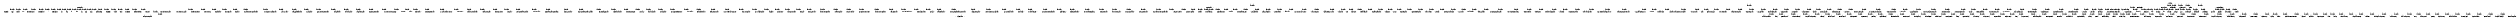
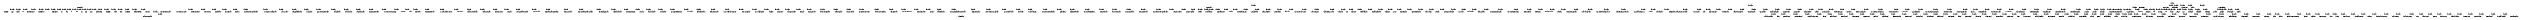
  digraph {
    node [color=brown]
    Questionnaire
    GritScale
    UPPSP
    "Self-Regulation"
    DOSPERTRT [color=deeppink]
    FiveFacetMindfulness [color=deeppink]
    MPQControl
    DOSPERTRP
    MAAS [color=deeppink]
    Dickman
    TIPI
    TheoriesOfWillpower [color=deeppink]
    BriefSelfControl
    I7 [color=deeppink]
    TimePerspective
    BIS11
    Eating
    FTP
    ERQ [color=purple]
    SOC [color=purple]
    LCAT
    BISBAS [color=purple]
    SensationSeeking
    DOSPERTEB
    "'Cognitive Task'" [color=purple]
    "'Reversal Learning'"
    "'Cognitive Process'"
    "'Simple Reaction Time'" [color=deeppink]
    "'Boxes Task'"
    "'LFT (Lexical Fluency Test)'" [color=purple]
    "'Anti-Saccade Task'" [color=deeppink]
    "'Analogy Making Task'"
    "'Attentional Blink'" [color=purple]
    "'Flanker Task'" [color=purple]
    "'WCST (Wisconsin Card Sort Test)'"
    "'Task Switching Test'" [color=purple]
    "'Spatial Conflict Arrows Task'"
    "'Dragon Task'" [color=purple]
    STOP [color=purple]
    "'Shape School'"
    "'Nebraska Barnyard'" [color=purple]
    "'Degraded Vigilance Task'" [color=purple]
    "'Hayling Test'" [color=deeppink]
    "Go/NoGo" [color=purple]
    "'Digit Shifting Task'" [color=purple]
    "'Cognitive Flexibility Task'" [color=purple]
    "'Raven's Matrices'"
    "'Gift Delay'" [color=purple]
    "'Somethings the Same Game'"
    "'Toy Sort Task'"
    UnusualUsesTask [color=deeppink]
    "'Reading Span Task'" [color=purple]
    "'CNT (Contingency Naming Task)'"
    "'MOT (Multiple Object Tracking)'"
    "'Recent Probes Task'" [color=purple]
    "'Flexibility Test'"
-   "'Information Sampling Task'" [color=deeppink]
+   "'Information Sampling Task'" [color=deeppink label="'Information Plus Task'"]
    "'Snack Delay'" [color=deeppink]
-   "'More-Less/Even-Odd Task'" [color=deeppink]
+   "'More-Less/Even-Odd Task'" [color=deeppink label="'More-Less/Even-Simple Task'"]
    "'Visual Matrix Span Task'"
    "'DCCS (Dimentional Change Card Sort)'" [color=purple]
    "'Head-Toes-Knees-Shoulders Task'" [color=purple]
    "'SCA (Spatial Conflict Arrows)'"
    MONITOR [color=deeppink]
    "'Luria Hand Game'" [color=purple]
-   "'Span Tasks (Verbal, Arithmetic, Visuospatial)'" [color=purple]
+   "'Span Tasks (Verbal, Arithmetic, Visuospatial)'" [color=purple label="'Intelligence Tasks (Verbal, Arithmetic, Visuospatial)'"]
    "'Plus-Minus Task'" [color=purple]
    "N-back" [color=deeppink]
    "'Rspan (Running Span)'" [color=deeppink]
    "'Prob Selection Task'"
    "'Delayed Discounting Task'"
    "'Design Fluency Task'"
    "'Stop-Signal Task'" [color=deeppink]
    "'Pictorial Updating Task'"
    "'Angling Risk Task'" [color=purple]
    "'Counting Recall'"
    "'D2 Target Detection'" [color=deeppink]
    SpanTask [color=deeppink]
    "'Counting Span Task'"
    "'Semantic Fluency Test'"
    "'Spin the Pots'" [color=purple]
    "'Dimension Switching Task'"
    "'STS (Something's the Same Game)'" [color=deeppink]
    "'Object Substitution Task'" [color=deeppink]
    "'Mister X Task'" [color=purple]
    "'S-R Compatibility Task'" [color=deeppink]
    "'DDT (Kirby Delay-Discounting Task)'" [color=purple]
    "'Pick the Picture Game'" [color=purple]
    "'Sentence Completion Task'" [color=deeppink]
    "'Gift Wrap'" [color=purple]
    "'Listening Recall Task'" [color=deeppink]
    "'LMT (Letter Memory Task)'" [color=deeppink]
    "'Tower of London'" [color=purple]
    "'OSpan (Operating Span)'"
    SelfOrderedPointingTask [color=purple]
    "'Incompatibility Test'"
    "'Simple Reaction Time Task'" [color=purple]
    "'Choice Reaction Time Task'" [color=purple]
    "'Stroop Task'" [color=deeppink]
    "'Simon Task'" [color=deeppink]
    "Bear/Dragon" [color=purple]
    "'FIST (Flexible Item Selection Task)'" [color=purple]
    "'Motor Selective Stop Signal'" [color=deeppink]
    "'Flexible Item Selection'"
    "'Letter Monitoring'"
    "'Keep Track Task'"
    "'Discounting Task'"
    "'Keep Track'" [color=deeppink]
    "'RLG (Random Letter Generation Task)'"
    "'PVT (Psychomotor Vigilance Task)'" [color=deeppink]
    "'Grass/Snow Task'" [color=purple]
    "'Delay-of-gratification Task'"
    "'Two-Stage Task'" [color=purple]
    "'CATT (Controlled Attention Task)'" [color=purple]
    "'Local-Global Task'"
    "'Holt and Laury Task'" [color=purple]
    "'Shape-Matching Task'" [color=purple]
    "'Expressive Attention Task'" [color=deeppink]
    "'LNS (Letter Number Sequencing)'" [color=purple]
    "'Nine Boxes'"
    DotsTask [color=deeppink]
    "'Bickel Titrator'"
    "'Sentence Repetition Task'"
    "'SSS (Serial Subtraction of Sevens)'"
    n125 [label="'Letter Reverse'"]
    "'Backward Color Recall Task'"
    "'Mental Counting Task'" [color=deeppink]
    "'Block Design Subtest'" [color=deeppink]
    "'Sorting Task'" [color=purple]
    "'Cued Unpredictable Switch Task'" [color=purple]
    "'Odd One Out Task'"
    "'BART (Balloon Analouge Risk Taking)'"
    "'Category Switch Task'" [color=deeppink]
    "'AOSpan (Automated Operation Span Task)'" [color=purple]
    "'PEG (Pencil Tapping Task)'" [color=purple]
    "'Piagetian Search Task'"
    "'Directed Forgetting Test'" [color=purple]
    "'Simon Says'" [color=purple]
    "'PTP (Pick the Picture Game)'" [color=deeppink]
    "'Backward Span Task'" [color=purple]
    "'Color Shape Task'"
    "'CRT (Cognitive Reflection Test)'"
    "'Tower of Hanoi'" [color=deeppink]
    "'Hierarchical Rule Task'"
    "'Dietary Decisions Task'" [color=purple]
    "'MCST (Modified Card Sorting Test)'" [color=deeppink]
    "'Oddity Switching Task'"
    "'IGT (Iowa Gambling Task)'" [color=purple]
    "Bear/Aligator" [color=deeppink]
    "'Corsi-block Test'" [color=purple]
    "'Majority Function Task'"
    "'Block Span'"
    "'Picture-Symbol Task'"
    "'Random Letter Generation'" [color=deeppink]
    "'Verbal Fluency Task'" [color=purple]
    "'Theory of Mind Task'" [color=purple]
    "'ANT (Attention Network Test)'"
    "'Random Number Generation'" [color=deeppink]
    "'Delay Choice Task'" [color=purple]
    "'UFoV (Useful Field of View)'" [color=purple]
    "'Reverse Categorization'" [color=purple]
    "'Digit Span'"
    "'Balance Beam Task'" [color=purple]
    "'PRP (Psychological Refractory Period Task)'" [color=deeppink]
    "'Category Fluency Task'" [color=deeppink]
    "'Stimulus Selective Stop Signal Task'"
    "'CCT (Columbia Card Task)'"
    "'Knock and Tap'" [color=deeppink]
    "'TMT (Trail Making Test)'" [color=deeppink]
    "'CPT (Continious Performance Task)'"
    "'Animal Shifting'" [color=purple]
    "'Delayed Alteration Task'" [color=purple]
    "'DPX (Dot Pattern Expectancy)'"
    "'Number-Letter Task'" [color=purple]
    "'Matrix Monitoring Task'"
    "'Box Crossing Dual Task'" [color=deeppink]
    "'Auditory Attention Task'" [color=deeppink]
    "'RNG (Random Number Generation Task)'" [color=deeppink]
    "'Self-Control Schedule'" [color=deeppink]
    "'Pychomotor Vigilance'"
    "'Shift Task'" [color=deeppink]
    "'Attentional Inertia'" [color=deeppink]
    "'Visuospatial Sketchpad'" [color=deeppink]
    "'Emotional Regulation'" [color=deeppink]
    "'Dual Task Coordination'" [color=deeppink]
    Shifting [color=purple]
    "'Attentional Control'" [color=purple]
    "'Deductive Reasoning'"
    "'Visuospatial Working Memory'" [color=purple]
    Reasoning
    "'Behavioral Control'" [color=purple]
    "'Emotional Control'"
    "'Selective Attention'" [color=purple]
    LongTermMemory
    Generativity [color=purple]
    "'Logical Reasoning'"
    "'Effective Performance'" [color=purple]
    "'Executive Control'"
    "'Phonological Loop'" [color=purple]
    "'Fluid Intelligence'"
    "'Effortful Control'"
    "'Focused Attention'"
    Planning [color=purple]
    "'Cognitive Binding'"
    "'Self Monitoring'" [color=purple]
    "'Working Memory'"
    "'Response Inhibition'" [color=purple]
    "'Explicit Memory'" [color=purple]
    Fluency
    "'Short-Term Memory'" [color=deeppink]
    "'Behavioral Regulation'" [color=purple]
    "'Executive Attention'" [color=deeppink]
    Perseveration [color=deeppink]
    "'Motivational Drive'" [color=deeppink]
    "'Cognitive Flexibility'" [color=purple]
    Creativity [color=purple]
    Attention [color=deeppink]
    "'Feedback Learning'"
    Initiation
    "'Problem Solving'"
    "'Core Executive Functions'"
    "'Reward Processing'"
    "'Response Conflict'"
    "'Central Executive'" [color=purple]
    "'Cognitive Control'" [color=deeppink]
    "'Executive Function'" [color=deeppink]
    "'Interference Control'" [color=deeppink]
    "'Non-Verbal Working Memory'"
    "'Relational Reasoning'" [color=deeppink]
    "'Strategic Retrieval'" [color=deeppink]
    "'Context Processing'" [color=purple]
    ImplicitMemory [color=deeppink]
    Updating [color=deeppink]
    Inhibition
    "'Higher Order Executive Function'" [color=deeppink]
    "Self-Control" [color=deeppink]
    Organization [color=purple]
    "'Responsive Action'" [color=purple]
    Volition [color=deeppink]
    Switching [color=deeppink]
    "'Procedural Memory'" [color=purple]
    "'Visuospatial Processing'"
    Mindfulness [color=purple]
    "'Phonological Working Memory'"
    "'Verbal Processing'" [color=deeppink]
    "'Verbal Working Memory'" [color=deeppink]
    Memory
    "'Inhibitory Control'" [color=purple]
    Sequencing [color=purple]
    "'Episodic Memory'" [color=purple]
    "'Behavioral Inhibition'" [color=purple]
    "'Processing Speed'" [color=purple]
    "'Cognitive Inhibition'" [color=purple]
    "'Delay Discounting Task'" [color=purple]
    "'Episodic Buffer'" [color=purple]
    NervousSystem [color=deeppink]
    BrainNetwork [color=deeppink]
    Hemisphere [color=purple]
    Brain
    TissueType [color=deeppink]
    Lobe
    BrainStem [color=purple]
    CellType [color=deeppink]
    Gyrus
    BrodmannArea
    BasalGanglia [color=purple]
    CorticalRegion
    "owl:Thing" [color=purple]
    CognitiveTaskType [color=purple]
    BehaverseTask [color=purple]
    "'Cognitive Model'" [color=deeppink]
    Measure [color=purple]
    ArrowTask [color=purple]
    AnotATask
    CardSortingTask [color=deeppink]
    AnotBTask
    Questionnaire -> GritScale [label="has subclass"]
    Questionnaire -> UPPSP [label="has subclass"]
    Questionnaire -> "Self-Regulation" [label="has subclass"]
    Questionnaire -> DOSPERTRT [label="has subclass"]
    Questionnaire -> FiveFacetMindfulness [label="has subclass"]
    Questionnaire -> MPQControl [label="has subclass"]
    Questionnaire -> DOSPERTRP [label="has subclass"]
    Questionnaire -> MAAS [label="has subclass"]
    Questionnaire -> Dickman [label="has subclass"]
    Questionnaire -> TIPI [label="has subclass"]
    Questionnaire -> TheoriesOfWillpower [label="has subclass"]
    Questionnaire -> BriefSelfControl [label="has subclass"]
    Questionnaire -> I7 [label="has subclass"]
    Questionnaire -> TimePerspective [label="has subclass"]
    Questionnaire -> BIS11 [label="has subclass"]
    Questionnaire -> Eating [label="has subclass"]
    Questionnaire -> FTP [label="has subclass"]
    Questionnaire -> ERQ [label="has subclass"]
    Questionnaire -> SOC [label="has subclass"]
    Questionnaire -> LCAT [label="has subclass"]
    Questionnaire -> BISBAS [label="has subclass"]
    Questionnaire -> SensationSeeking [label="has subclass"]
    Questionnaire -> DOSPERTEB [label="has subclass"]
    "'Cognitive Task'" -> "'Reversal Learning'" [label="has subclass"]
    "'Cognitive Task'" -> "'Cognitive Process'" [label="taps (Domain>Range)"]
    "'Cognitive Task'" -> "'Cognitive Process'" [label="measures (Domain>Range)"]
    "'Cognitive Task'" -> "'Simple Reaction Time'" [label="has subclass"]
    "'Cognitive Task'" -> "'Boxes Task'" [label="has subclass"]
    "'Cognitive Task'" -> "'LFT (Lexical Fluency Test)'" [label="has subclass"]
    "'Cognitive Task'" -> "'Anti-Saccade Task'" [label="has subclass"]
    "'Cognitive Task'" -> "'Analogy Making Task'" [label="has subclass"]
    "'Cognitive Task'" -> "'Attentional Blink'" [label="has subclass"]
    "'Cognitive Task'" -> "'Flanker Task'" [label="has subclass"]
    "'Cognitive Task'" -> "'WCST (Wisconsin Card Sort Test)'" [label="has subclass"]
    "'Cognitive Task'" -> "'Task Switching Test'" [label="has subclass"]
    "'Cognitive Task'" -> "'Spatial Conflict Arrows Task'" [label="has subclass"]
    "'Cognitive Task'" -> "'Dragon Task'" [label="has subclass"]
    "'Cognitive Task'" -> STOP [label="has subclass"]
    "'Cognitive Task'" -> "'Shape School'" [label="has subclass"]
    "'Cognitive Task'" -> "'Nebraska Barnyard'" [label="has subclass"]
    "'Cognitive Task'" -> "'Degraded Vigilance Task'" [label="has subclass"]
    "'Cognitive Task'" -> "'Hayling Test'" [label="has subclass"]
    "'Cognitive Task'" -> "Go/NoGo" [label="has subclass"]
    "'Cognitive Task'" -> "'Digit Shifting Task'" [label="has subclass"]
    "'Cognitive Task'" -> "'Cognitive Flexibility Task'" [label="has subclass"]
    "'Cognitive Task'" -> "'Raven's Matrices'" [label="has subclass"]
    "'Cognitive Task'" -> "'Gift Delay'" [label="has subclass"]
    "'Cognitive Task'" -> "'Somethings the Same Game'" [label="has subclass"]
    "'Cognitive Task'" -> "'Toy Sort Task'" [label="has subclass"]
    "'Cognitive Task'" -> UnusualUsesTask [label="has subclass"]
    "'Cognitive Task'" -> "'Reading Span Task'" [label="has subclass"]
    "'Cognitive Task'" -> "'CNT (Contingency Naming Task)'" [label="has subclass"]
    "'Cognitive Task'" -> "'MOT (Multiple Object Tracking)'" [label="has subclass"]
    "'Cognitive Task'" -> "'Recent Probes Task'" [label="has subclass"]
    "'Cognitive Task'" -> "'Flexibility Test'" [label="has subclass"]
    "'Cognitive Task'" -> "'Information Sampling Task'" [label="has subclass"]
    "'Cognitive Task'" -> "'Snack Delay'" [label="has subclass"]
    "'Cognitive Task'" -> "'More-Less/Even-Odd Task'" [label="has subclass"]
    "'Cognitive Task'" -> "'Visual Matrix Span Task'" [label="has subclass"]
    "'Cognitive Task'" -> "'DCCS (Dimentional Change Card Sort)'" [label="has subclass"]
    "'Cognitive Task'" -> "'Head-Toes-Knees-Shoulders Task'" [label="has subclass"]
    "'Cognitive Task'" -> "'SCA (Spatial Conflict Arrows)'" [label="has subclass"]
    "'Cognitive Task'" -> MONITOR [label="has subclass"]
    "'Cognitive Task'" -> "'Luria Hand Game'" [label="has subclass"]
    "'Cognitive Task'" -> "'Span Tasks (Verbal, Arithmetic, Visuospatial)'" [label="has subclass"]
    "'Cognitive Task'" -> "'Plus-Minus Task'" [label="has subclass"]
    "'Cognitive Task'" -> "N-back" [label="has subclass"]
    "'Cognitive Task'" -> "'Rspan (Running Span)'" [label="has subclass"]
    "'Cognitive Task'" -> "'Prob Selection Task'" [label="has subclass"]
    "'Cognitive Task'" -> "'Delayed Discounting Task'" [label="has subclass"]
    "'Cognitive Task'" -> "'Design Fluency Task'" [label="has subclass"]
    "'Cognitive Task'" -> "'Stop-Signal Task'" [label="has subclass"]
    "'Cognitive Task'" -> "'Pictorial Updating Task'" [label="has subclass"]
    "'Cognitive Task'" -> "'Angling Risk Task'" [label="has subclass"]
    "'Cognitive Task'" -> "'Counting Recall'" [label="has subclass"]
    "'Cognitive Task'" -> "'D2 Target Detection'" [label="has subclass"]
    "'Cognitive Task'" -> SpanTask [label="has subclass"]
    "'Cognitive Task'" -> "'Counting Span Task'" [label="has subclass"]
    "'Cognitive Task'" -> "'Semantic Fluency Test'" [label="has subclass"]
    "'Cognitive Task'" -> "'Spin the Pots'" [label="has subclass"]
    "'Cognitive Task'" -> "'Dimension Switching Task'" [label="has subclass"]
    "'Cognitive Task'" -> "'STS (Something's the Same Game)'" [label="has subclass"]
    "'Cognitive Task'" -> "'Object Substitution Task'" [label="has subclass"]
    "'Cognitive Task'" -> "'Mister X Task'" [label="has subclass"]
    "'Cognitive Task'" -> "'S-R Compatibility Task'" [label="has subclass"]
    "'Cognitive Task'" -> "'DDT (Kirby Delay-Discounting Task)'" [label="has subclass"]
    "'Cognitive Task'" -> "'Pick the Picture Game'" [label="has subclass"]
    "'Cognitive Task'" -> "'Sentence Completion Task'" [label="has subclass"]
    "'Cognitive Task'" -> "'Gift Wrap'" [label="has subclass"]
    "'Cognitive Task'" -> "'Listening Recall Task'" [label="has subclass"]
    "'Cognitive Task'" -> "'LMT (Letter Memory Task)'" [label="has subclass"]
    "'Cognitive Task'" -> "'Tower of London'" [label="has subclass"]
    "'Cognitive Task'" -> "'OSpan (Operating Span)'" [label="has subclass"]
    "'Cognitive Task'" -> SelfOrderedPointingTask [label="has subclass"]
    "'Cognitive Task'" -> "'Incompatibility Test'" [label="has subclass"]
    "'Cognitive Task'" -> "'Simple Reaction Time Task'" [label="has subclass"]
    "'Cognitive Task'" -> "'Choice Reaction Time Task'" [label="has subclass"]
    "'Cognitive Task'" -> "'Stroop Task'" [label="has subclass"]
    "'Cognitive Task'" -> "'Simon Task'" [label="has subclass"]
    "'Cognitive Task'" -> "'Simon Task'" [label="has subclass"]
    "'Cognitive Task'" -> "Bear/Dragon" [label="has subclass"]
    "'Cognitive Task'" -> "'FIST (Flexible Item Selection Task)'" [label="has subclass"]
    "'Cognitive Task'" -> "'Motor Selective Stop Signal'" [label="has subclass"]
    "'Cognitive Task'" -> "'Flexible Item Selection'" [label="has subclass"]
    "'Cognitive Task'" -> "'Letter Monitoring'" [label="has subclass"]
    "'Cognitive Task'" -> "'Keep Track Task'" [label="has subclass"]
    "'Cognitive Task'" -> "'Discounting Task'" [label="has subclass"]
    "'Cognitive Task'" -> "'Keep Track'" [label="has subclass"]
    "'Cognitive Task'" -> "'RLG (Random Letter Generation Task)'" [label="has subclass"]
    "'Cognitive Task'" -> "'PVT (Psychomotor Vigilance Task)'" [label="has subclass"]
    "'Cognitive Task'" -> "'Grass/Snow Task'" [label="has subclass"]
    "'Cognitive Task'" -> "'Delay-of-gratification Task'" [label="has subclass"]
    "'Cognitive Task'" -> "'Two-Stage Task'" [label="has subclass"]
    "'Cognitive Task'" -> "'CATT (Controlled Attention Task)'" [label="has subclass"]
    "'Cognitive Task'" -> "'Local-Global Task'" [label="has subclass"]
    "'Cognitive Task'" -> "'Holt and Laury Task'" [label="has subclass"]
    "'Cognitive Task'" -> "'Shape-Matching Task'" [label="has subclass"]
    "'Cognitive Task'" -> "'Expressive Attention Task'" [label="has subclass"]
    "'Cognitive Task'" -> "'LNS (Letter Number Sequencing)'" [label="has subclass"]
    "'Cognitive Task'" -> "'Nine Boxes'" [label="has subclass"]
    "'Cognitive Task'" -> DotsTask [label="has subclass"]
    "'Cognitive Task'" -> "'Bickel Titrator'" [label="has subclass"]
    "'Cognitive Task'" -> "'Sentence Repetition Task'" [label="has subclass"]
    "'Cognitive Task'" -> "'SSS (Serial Subtraction of Sevens)'" [label="has subclass"]
    "'Cognitive Task'" -> n125 [label="has subclass"]
    "'Cognitive Task'" -> "'Backward Color Recall Task'" [label="has subclass"]
    "'Cognitive Task'" -> "'Mental Counting Task'" [label="has subclass"]
    "'Cognitive Task'" -> "'Block Design Subtest'" [label="has subclass"]
    "'Cognitive Task'" -> "'Sorting Task'" [label="has subclass"]
    "'Cognitive Task'" -> "'Cued Unpredictable Switch Task'" [label="has subclass"]
    "'Cognitive Task'" -> "'Odd One Out Task'" [label="has subclass"]
    "'Cognitive Task'" -> "'BART (Balloon Analouge Risk Taking)'" [label="has subclass"]
    "'Cognitive Task'" -> "'Category Switch Task'" [label="has subclass"]
    "'Cognitive Task'" -> "'AOSpan (Automated Operation Span Task)'" [label="has subclass"]
    "'Cognitive Task'" -> "'PEG (Pencil Tapping Task)'" [label="has subclass"]
    "'Cognitive Task'" -> "'Piagetian Search Task'" [label="has subclass"]
    "'Cognitive Task'" -> "'Directed Forgetting Test'" [label="has subclass"]
    "'Cognitive Task'" -> "'Simon Says'" [label="has subclass"]
    "'Cognitive Task'" -> "'PTP (Pick the Picture Game)'" [label="has subclass"]
    "'Cognitive Task'" -> "'Backward Span Task'" [label="has subclass"]
    "'Cognitive Task'" -> "'Color Shape Task'" [label="has subclass"]
    "'Cognitive Task'" -> "'CRT (Cognitive Reflection Test)'" [label="has subclass"]
    "'Cognitive Task'" -> "'Tower of Hanoi'" [label="has subclass"]
    "'Cognitive Task'" -> "'Hierarchical Rule Task'" [label="has subclass"]
    "'Cognitive Task'" -> "'Dietary Decisions Task'" [label="has subclass"]
    "'Cognitive Task'" -> "'MCST (Modified Card Sorting Test)'" [label="has subclass"]
    "'Cognitive Task'" -> "'Oddity Switching Task'" [label="has subclass"]
    "'Cognitive Task'" -> "'IGT (Iowa Gambling Task)'" [label="has subclass"]
    "'Cognitive Task'" -> "Bear/Aligator" [label="has subclass"]
    "'Cognitive Task'" -> "'Corsi-block Test'" [label="has subclass"]
    "'Cognitive Task'" -> "'Majority Function Task'" [label="has subclass"]
    "'Cognitive Task'" -> "'Block Span'" [label="has subclass"]
    "'Cognitive Task'" -> "'Picture-Symbol Task'" [label="has subclass"]
    "'Cognitive Task'" -> "'Random Letter Generation'" [label="has subclass"]
    "'Cognitive Task'" -> "'Verbal Fluency Task'" [label="has subclass"]
    "'Cognitive Task'" -> "'Theory of Mind Task'" [label="has subclass"]
    "'Cognitive Task'" -> "'ANT (Attention Network Test)'" [label="has subclass"]
    "'Cognitive Task'" -> "'Random Number Generation'" [label="has subclass"]
    "'Cognitive Task'" -> "'Delay Choice Task'" [label="has subclass"]
    "'Cognitive Task'" -> "'UFoV (Useful Field of View)'" [label="has subclass"]
    "'Cognitive Task'" -> "'Reverse Categorization'" [label="has subclass"]
    "'Cognitive Task'" -> "'Digit Span'" [label="has subclass"]
    "'Cognitive Task'" -> "'Balance Beam Task'" [label="has subclass"]
    "'Cognitive Task'" -> "'PRP (Psychological Refractory Period Task)'" [label="has subclass"]
    "'Cognitive Task'" -> "'Category Fluency Task'" [label="has subclass"]
    "'Cognitive Task'" -> "'Stimulus Selective Stop Signal Task'" [label="has subclass"]
    "'Cognitive Task'" -> "'CCT (Columbia Card Task)'" [label="has subclass"]
    "'Cognitive Task'" -> "'Knock and Tap'" [label="has subclass"]
    "'Cognitive Task'" -> "'TMT (Trail Making Test)'" [label="has subclass"]
    "'Cognitive Task'" -> "'CPT (Continious Performance Task)'" [label="has subclass"]
    "'Cognitive Task'" -> "'Animal Shifting'" [label="has subclass"]
    "'Cognitive Task'" -> "'Delayed Alteration Task'" [label="has subclass"]
    "'Cognitive Task'" -> "'DPX (Dot Pattern Expectancy)'" [label="has subclass"]
    "'Cognitive Task'" -> "'Number-Letter Task'" [label="has subclass"]
    "'Cognitive Task'" -> "'Matrix Monitoring Task'" [label="has subclass"]
    "'Cognitive Task'" -> "'Box Crossing Dual Task'" [label="has subclass"]
    "'Cognitive Task'" -> "'Auditory Attention Task'" [label="has subclass"]
    "'Cognitive Task'" -> "'RNG (Random Number Generation Task)'" [label="has subclass"]
    "'Cognitive Task'" -> "'Self-Control Schedule'" [label="has subclass"]
    "'Cognitive Task'" -> "'Pychomotor Vigilance'" [label="has subclass"]
    "'Cognitive Task'" -> "'Shift Task'" [label="has subclass"]
    "'Cognitive Process'" -> "Self-Regulation" [label="has subclass"]
    "'Cognitive Process'" -> "'Attentional Inertia'" [label="has subclass"]
    "'Cognitive Process'" -> "'Visuospatial Sketchpad'" [label="has subclass"]
    "'Cognitive Process'" -> "'Emotional Regulation'" [label="has subclass"]
    "'Cognitive Process'" -> "'Dual Task Coordination'" [label="has subclass"]
    "'Cognitive Process'" -> Shifting [label="has subclass"]
    "'Cognitive Process'" -> "'Attentional Control'" [label="has subclass"]
    "'Cognitive Process'" -> "'Deductive Reasoning'" [label="has subclass"]
    "'Cognitive Process'" -> "'Visuospatial Working Memory'" [label="has subclass"]
    "'Cognitive Process'" -> Reasoning [label="has subclass"]
    "'Cognitive Process'" -> "'Behavioral Control'" [label="has subclass"]
    "'Cognitive Process'" -> "'Emotional Control'" [label="has subclass"]
    "'Cognitive Process'" -> "'Selective Attention'" [label="has subclass"]
    "'Cognitive Process'" -> LongTermMemory [label="has subclass"]
    "'Cognitive Process'" -> Generativity [label="has subclass"]
    "'Cognitive Process'" -> "'Logical Reasoning'" [label="has subclass"]
    "'Cognitive Process'" -> "'Effective Performance'" [label="has subclass"]
    "'Cognitive Process'" -> "'Executive Control'" [label="has subclass"]
    "'Cognitive Process'" -> "'Phonological Loop'" [label="has subclass"]
    "'Cognitive Process'" -> "'Fluid Intelligence'" [label="has subclass"]
    "'Cognitive Process'" -> "'Effortful Control'" [label="has subclass"]
    "'Cognitive Process'" -> "'Focused Attention'" [label="has subclass"]
    "'Cognitive Process'" -> Planning [label="has subclass"]
    "'Cognitive Process'" -> "'Cognitive Binding'" [label="has subclass"]
    "'Cognitive Process'" -> "'Self Monitoring'" [label="has subclass"]
    "'Cognitive Process'" -> "'Working Memory'" [label="has subclass"]
    "'Cognitive Process'" -> "'Response Inhibition'" [label="has subclass"]
    "'Cognitive Process'" -> "'Explicit Memory'" [label="has subclass"]
    "'Cognitive Process'" -> Fluency [label="has subclass"]
    "'Cognitive Process'" -> "'Short-Term Memory'" [label="has subclass"]
    "'Cognitive Process'" -> "'Behavioral Regulation'" [label="has subclass"]
    "'Cognitive Process'" -> "'Executive Attention'" [label="has subclass"]
    "'Cognitive Process'" -> Perseveration [label="has subclass"]
    "'Cognitive Process'" -> "'Motivational Drive'" [label="has subclass"]
    "'Cognitive Process'" -> "'Cognitive Flexibility'" [label="has subclass"]
    "'Cognitive Process'" -> Creativity [label="has subclass"]
    "'Cognitive Process'" -> Attention [label="has subclass"]
    "'Cognitive Process'" -> "'Feedback Learning'" [label="has subclass"]
    "'Cognitive Process'" -> Initiation [label="has subclass"]
    "'Cognitive Process'" -> "'Problem Solving'" [label="has subclass"]
    "'Cognitive Process'" -> "'Core Executive Functions'" [label="has subclass"]
    "'Cognitive Process'" -> "'Reward Processing'" [label="has subclass"]
    "'Cognitive Process'" -> "'Response Conflict'" [label="has subclass"]
    "'Cognitive Process'" -> "'Central Executive'" [label="has subclass"]
    "'Cognitive Process'" -> "'Cognitive Control'" [label="has subclass"]
    "'Cognitive Process'" -> "'Executive Function'" [label="has subclass"]
    "'Cognitive Process'" -> "'Interference Control'" [label="has subclass"]
    "'Cognitive Process'" -> "'Non-Verbal Working Memory'" [label="has subclass"]
    "'Cognitive Process'" -> "'Relational Reasoning'" [label="has subclass"]
    "'Cognitive Process'" -> "'Strategic Retrieval'" [label="has subclass"]
    "'Cognitive Process'" -> "'Context Processing'" [label="has subclass"]
    "'Cognitive Process'" -> ImplicitMemory [label="has subclass"]
    "'Cognitive Process'" -> Updating [label="has subclass"]
    "'Cognitive Process'" -> Inhibition [label="has subclass"]
    "'Cognitive Process'" -> "'Higher Order Executive Function'" [label="has subclass"]
    "'Cognitive Process'" -> "Self-Control" [label="has subclass"]
    "'Cognitive Process'" -> Organization [label="has subclass"]
    "'Cognitive Process'" -> "'Responsive Action'" [label="has subclass"]
    "'Cognitive Process'" -> Volition [label="has subclass"]
    "'Cognitive Process'" -> Switching [label="has subclass"]
    "'Cognitive Process'" -> "'Procedural Memory'" [label="has subclass"]
    "'Cognitive Process'" -> "'Visuospatial Processing'" [label="has subclass"]
    "'Cognitive Process'" -> Mindfulness [label="has subclass"]
    "'Cognitive Process'" -> "'Phonological Working Memory'" [label="has subclass"]
    "'Cognitive Process'" -> "'Verbal Processing'" [label="has subclass"]
    "'Cognitive Process'" -> "'Verbal Working Memory'" [label="has subclass"]
    "'Cognitive Process'" -> Memory [label="has subclass"]
    "'Cognitive Process'" -> "'Inhibitory Control'" [label="has subclass"]
    "'Cognitive Process'" -> Sequencing [label="has subclass"]
    "'Cognitive Process'" -> "'Episodic Memory'" [label="has subclass"]
    "'Cognitive Process'" -> "'Behavioral Inhibition'" [label="has subclass"]
    "'Cognitive Process'" -> "'Processing Speed'" [label="has subclass"]
    "'Cognitive Process'" -> "'Cognitive Inhibition'" [label="has subclass"]
    "'PTP (Pick the Picture Game)'" -> "'Delay Discounting Task'" [label="has subclass"]
    "'Episodic Buffer'" -> "'Cognitive Process'" [label="has subclass"]
    NervousSystem -> BrainNetwork [label="has subclass"]
    NervousSystem -> Hemisphere [label="subclass subclass"]
    NervousSystem -> Brain [label="has subclass"]
    NervousSystem -> TissueType [label="has subclass"]
    NervousSystem -> Lobe [label="has subclass"]
    NervousSystem -> BrainStem [label="has subclass"]
    NervousSystem -> CellType [label="has subclass"]
    NervousSystem -> Gyrus [label="has subclass"]
    NervousSystem -> BrodmannArea [label="has subclass"]
    NervousSystem -> BasalGanglia [label="has subclass"]
    NervousSystem -> CorticalRegion [label="has subclass"]
    "owl:Thing" -> Questionnaire [label="has subclass"]
    "owl:Thing" -> "'Cognitive Task'" [label="has subclass"]
    "owl:Thing" -> "'Cognitive Process'" [label="has subclass"]
    "owl:Thing" -> NervousSystem [label="has subclass"]
    "owl:Thing" -> CognitiveTaskType [label="has subclass"]
    "owl:Thing" -> BehaverseTask [label="has subclass"]
    "owl:Thing" -> "'Cognitive Model'" [label="has subclass"]
    "owl:Thing" -> Measure [label="has subclass"]
    CognitiveTaskType -> ArrowTask [label="has subclass"]
    CognitiveTaskType -> AnotATask [label="has subclass"]
    CognitiveTaskType -> CardSortingTask [label="has subclass"]
    CognitiveTaskType -> AnotBTask [label="has subclass"]
  }
